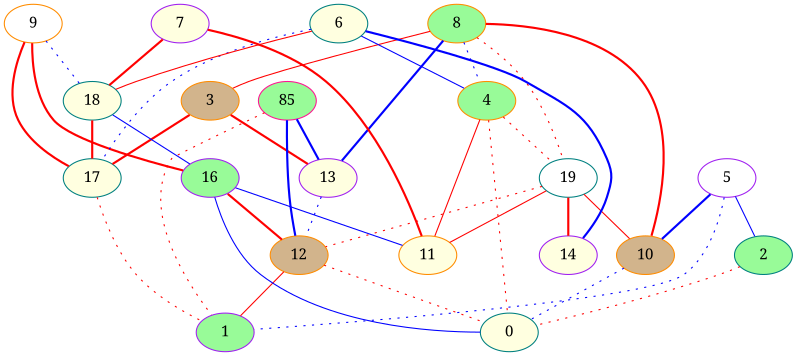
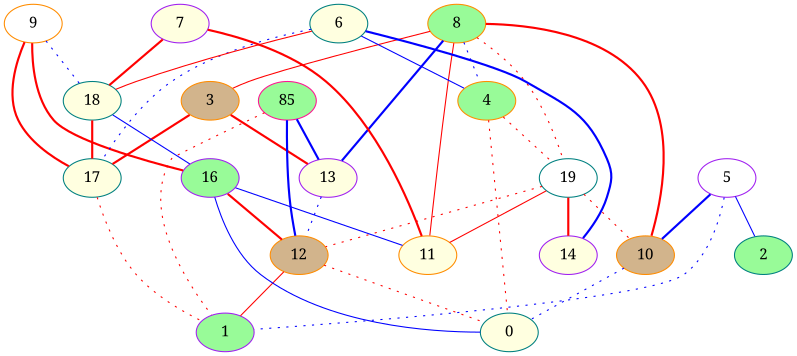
  digraph {
    fontname="Noto Serif"
    node [color=darkorange fillcolor=lightyellow fontname="Noto Serif" style=filled]
    edge [color=red dir=none fontname="Noto Serif" style=bold]
    3 [fillcolor=tan]
    17 [color=teal]
    13 [color=purple]
    1 [color=purple fillcolor=palegreen]
    n5 [color=deeppink fillcolor=palegreen label=85]
    12 [fillcolor=tan]
    0 [color=teal]
    10 [fillcolor=tan]
    4 [fillcolor=palegreen]
    11
    19 [color=teal fillcolor=white]
    18 [color=teal]
    16 [color=purple fillcolor=palegreen]
    5 [color=purple fillcolor=white]
    2 [color=teal fillcolor=palegreen]
    9 [fillcolor=white]
    8 [fillcolor=palegreen]
    14 [color=purple]
    7 [color=purple]
    6 [color=teal]
    subgraph sub_1 {
      3
      17
      13
      1
      n5
      12
      0
      10
      4
      11
      19
      18
      16
      5
      2
      9
      8
      14
      7
      6
    }
    3 -> 17
    3 -> 13
    17 -> 1 [style=dotted]
    13 -> 12 [color=blue style=dotted]
    n5 -> 13 [color=blue]
    n5 -> 1 [style=dotted]
    n5 -> 12 [color=blue]
    12 -> 1 [style=solid]
    12 -> 0 [style=dotted]
    10 -> 0 [color=blue style=dotted]
    4 -> 0 [style=dotted]
-   4 -> 11 [style=solid]
+   8 -> 11 [style=solid]
    4 -> 19 [style=dotted]
    19 -> 12 [style=dotted]
-   19 -> 10 [style=solid]
+   19 -> 10 [style=dotted]
    19 -> 11 [style=solid]
    19 -> 14
    18 -> 17
    18 -> 16 [color=blue style=solid]
    16 -> 12
    16 -> 0 [color=blue style=solid]
    16 -> 11 [color=blue style=solid]
    5 -> 1 [color=blue style=dotted]
    5 -> 10 [color=blue]
    5 -> 2 [color=blue style=solid]
-   2 -> 0 [style=dotted]
    9 -> 17
    9 -> 18 [color=blue style=dotted]
    9 -> 16
    8 -> 3 [style=solid]
    8 -> 13 [color=blue]
    8 -> 10
    8 -> 4 [color=blue style=dotted]
    8 -> 19 [style=dotted]
    7 -> 11
    7 -> 18
    6 -> 17 [color=blue style=dotted]
    6 -> 4 [color=blue style=solid]
    6 -> 18 [style=solid]
    6 -> 14 [color=blue]
  }
